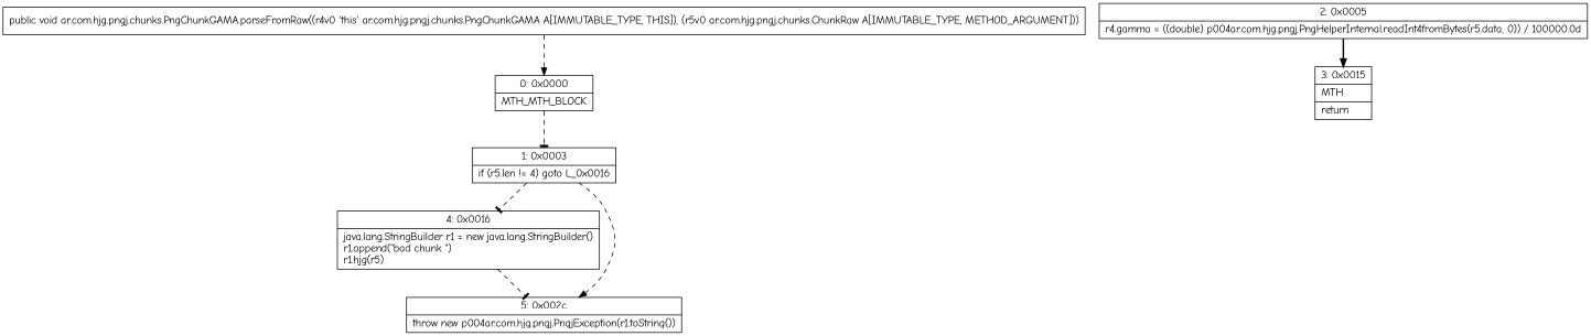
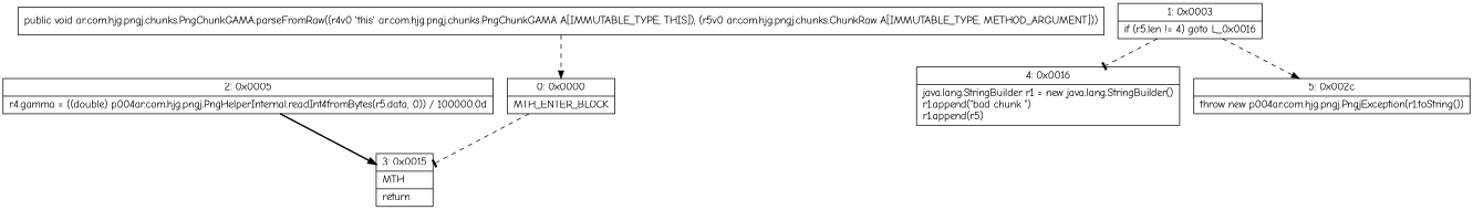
  digraph {
    fontname="Comic Neue"
    node [fontname="Comic Neue" shape=record]
    edge [arrowhead=tee fontname="Comic Neue" style=dashed]
-   n1 [label="{0\:\ 0x0000|MTH_MTH_BLOCK\l}"]
+   n1 [label="{0\:\ 0x0000|MTH_ENTER_BLOCK\l}"]
    n2 [label="{1\:\ 0x0003|if (r5.len != 4) goto L_0x0016\l}"]
-   n3 [label="{4\:\ 0x0016|java.lang.StringBuilder r1 = new java.lang.StringBuilder()\lr1.append(\"bad chunk \")\lr1.hjg(r5)\l}"]
+   n3 [label="{4\:\ 0x0016|java.lang.StringBuilder r1 = new java.lang.StringBuilder()\lr1.append(\"bad chunk \")\lr1.append(r5)\l}"]
    n4 [label="{5\:\ 0x002c|throw new p004ar.com.hjg.pngj.PngjException(r1.toString())\l}"]
    n5 [label="{2\:\ 0x0005|r4.gamma = ((double) p004ar.com.hjg.pngj.PngHelperInternal.readInt4fromBytes(r5.data, 0)) \/ 100000.0d\l}"]
    n6 [label="{3\:\ 0x0015|MTH\l|return\l}"]
    n7 [label="{public void ar.com.hjg.pngj.chunks.PngChunkGAMA.parseFromRaw((r4v0 'this' ar.com.hjg.pngj.chunks.PngChunkGAMA A[IMMUTABLE_TYPE, THIS]), (r5v0 ar.com.hjg.pngj.chunks.ChunkRaw A[IMMUTABLE_TYPE, METHOD_ARGUMENT])) }"]
-   n1 -> n2
+   n1 -> n6
    n2 -> n3
    n2 -> n4 [arrowhead=normal]
-   n3 -> n4
    n5 -> n6 [arrowhead=normal style=bold]
    n7 -> n1 [arrowhead=normal]
  }
